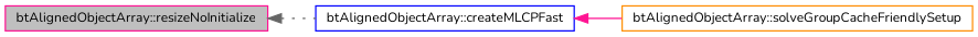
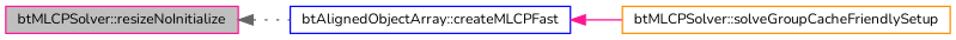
  digraph {
    fontname=Nunito
    rankdir=LR
    node [fontname=Nunito fontsize=10 shape=record]
    edge [dir=back fontname=Nunito fontsize=10 labelfontname=FreeSans labelfontsize=10]
-   n1 [color=deeppink fillcolor=grey75 fontcolor=black height=0.2 label="btAlignedObjectArray::resizeNoInitialize" style=filled width=0.4]
+   n1 [color=deeppink fillcolor=grey75 fontcolor=black height=0.2 label="btMLCPSolver::resizeNoInitialize" style=filled width=0.4]
    n2 [color=blue height=0.2 label="btAlignedObjectArray::createMLCPFast" width=0.4]
-   n3 [color=darkorange height=0.2 label="btAlignedObjectArray::solveGroupCacheFriendlySetup" width=0.4]
+   n3 [color=darkorange height=0.2 label="btMLCPSolver::solveGroupCacheFriendlySetup" width=0.4]
    n1 -> n2 [color=gray40 style=dotted]
    n2 -> n3 [color=deeppink style=solid]
  }
